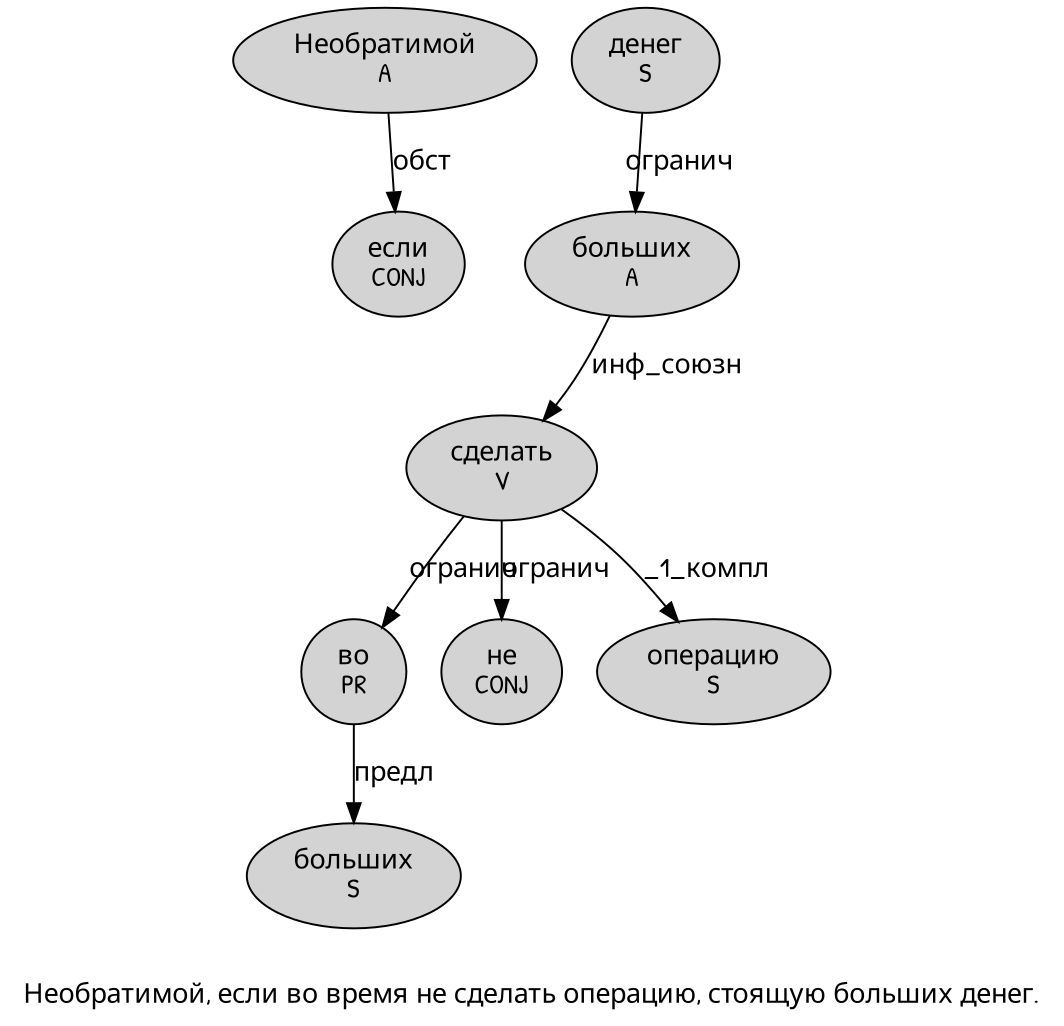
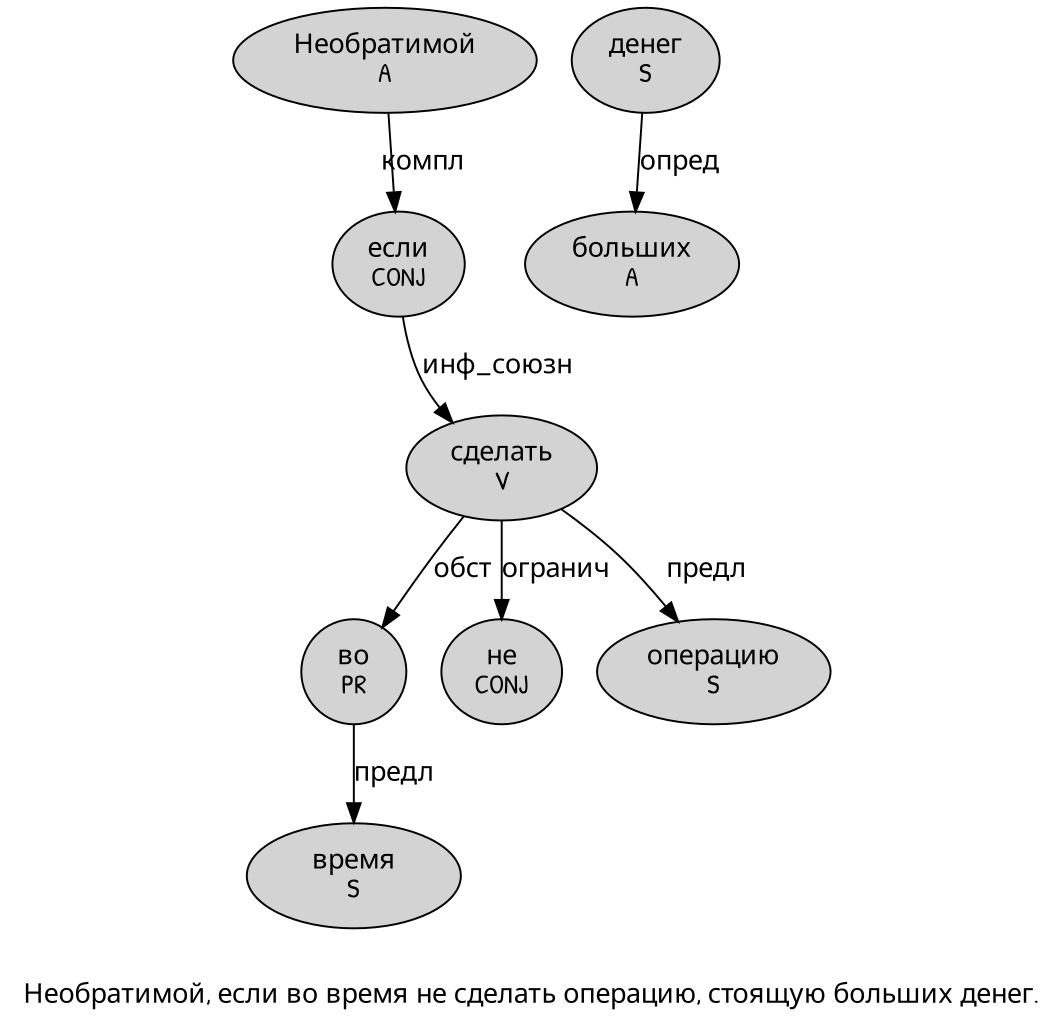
  digraph {
    fontname="Patrick Hand"
    label="Необратимой, если во время не сделать операцию, стоящую больших денег."
    node [fillcolor=lightgray fontname="Patrick Hand" penwidth=1 shape=ellipse style=filled]
    edge [fontname="Patrick Hand"]
    n1 [label="Необратимой\nA"]
    n2 [label="если\nCONJ"]
    n3 [label="сделать\nV"]
    n4 [label="во\nPR"]
    n5 [label="не\nCONJ"]
    n6 [label="операцию\nS"]
-   n7 [label="больших\nS"]
+   n7 [label="время\nS"]
    n8 [label="денег\nS"]
    n9 [label="больших\nA"]
-   n1 -> n2 [label="обст"]
-   n9 -> n3 [label="инф_союзн"]
-   n3 -> n4 [label="огранич"]
+   n1 -> n2 [label="компл"]
+   n2 -> n3 [label="инф_союзн"]
+   n3 -> n4 [label="обст"]
    n3 -> n5 [label="огранич"]
-   n3 -> n6 [label="_1_компл"]
+   n3 -> n6 [label="предл"]
    n4 -> n7 [label="предл"]
-   n8 -> n9 [label="огранич"]
+   n8 -> n9 [label="опред"]
  }
